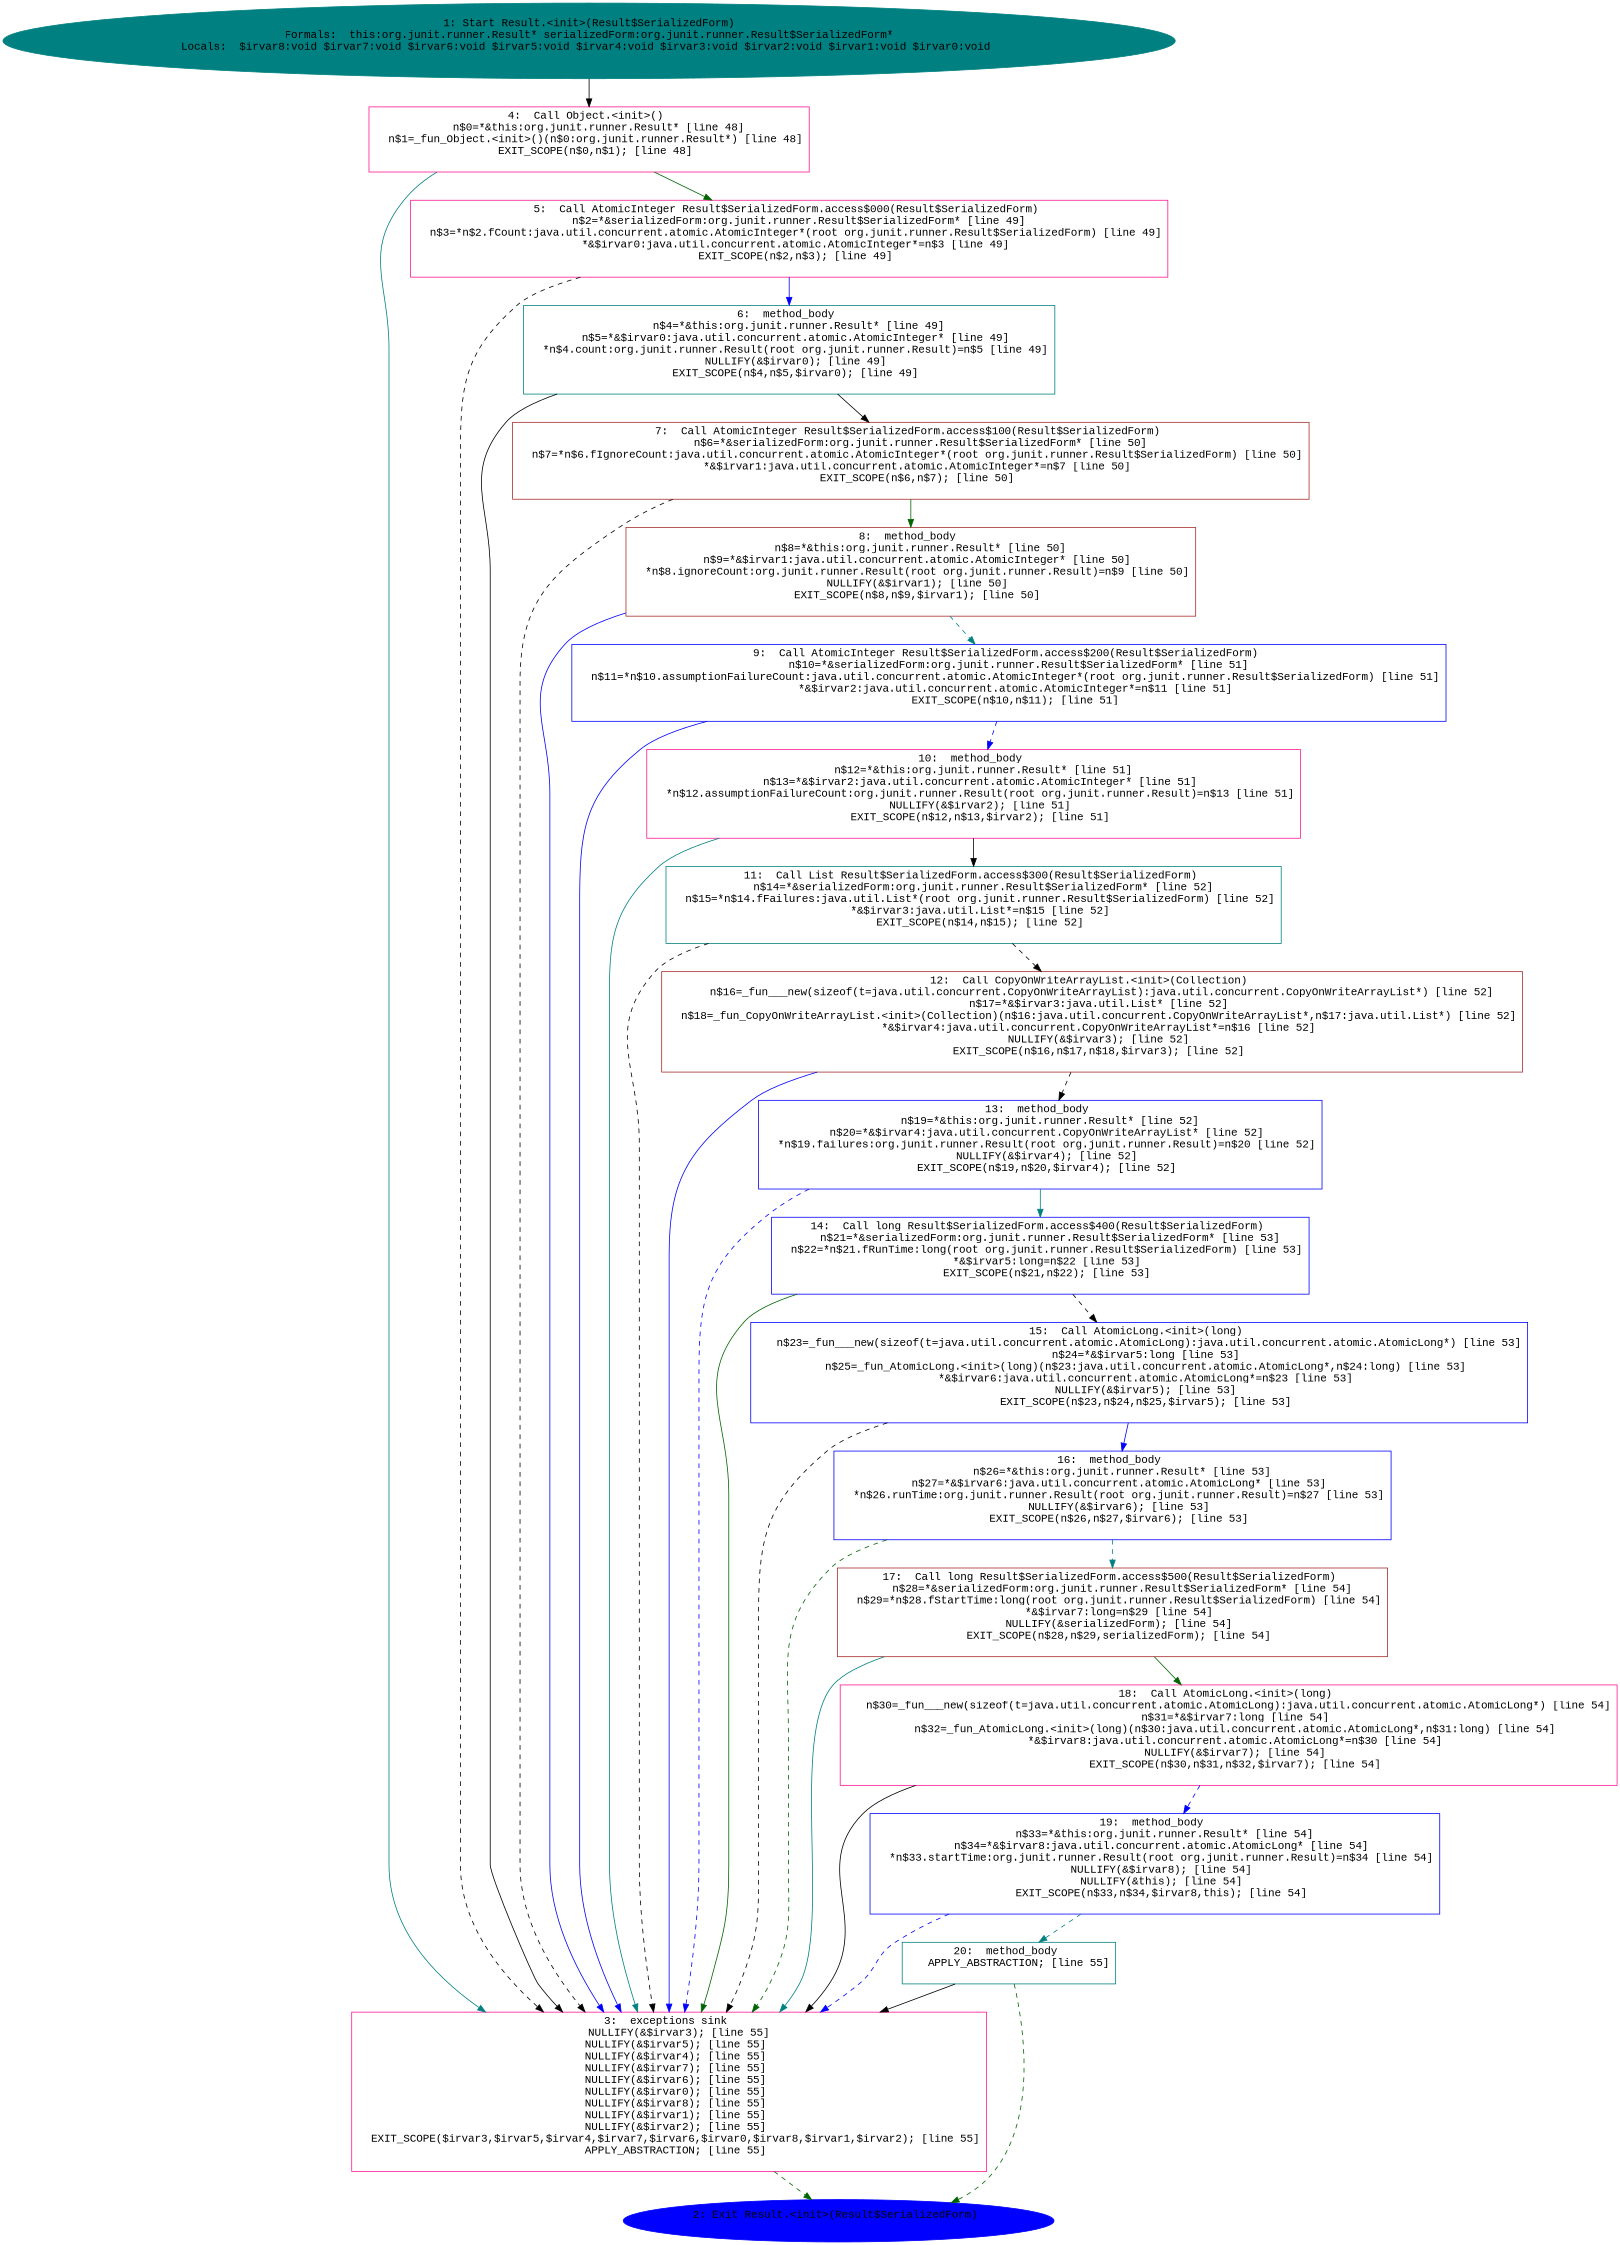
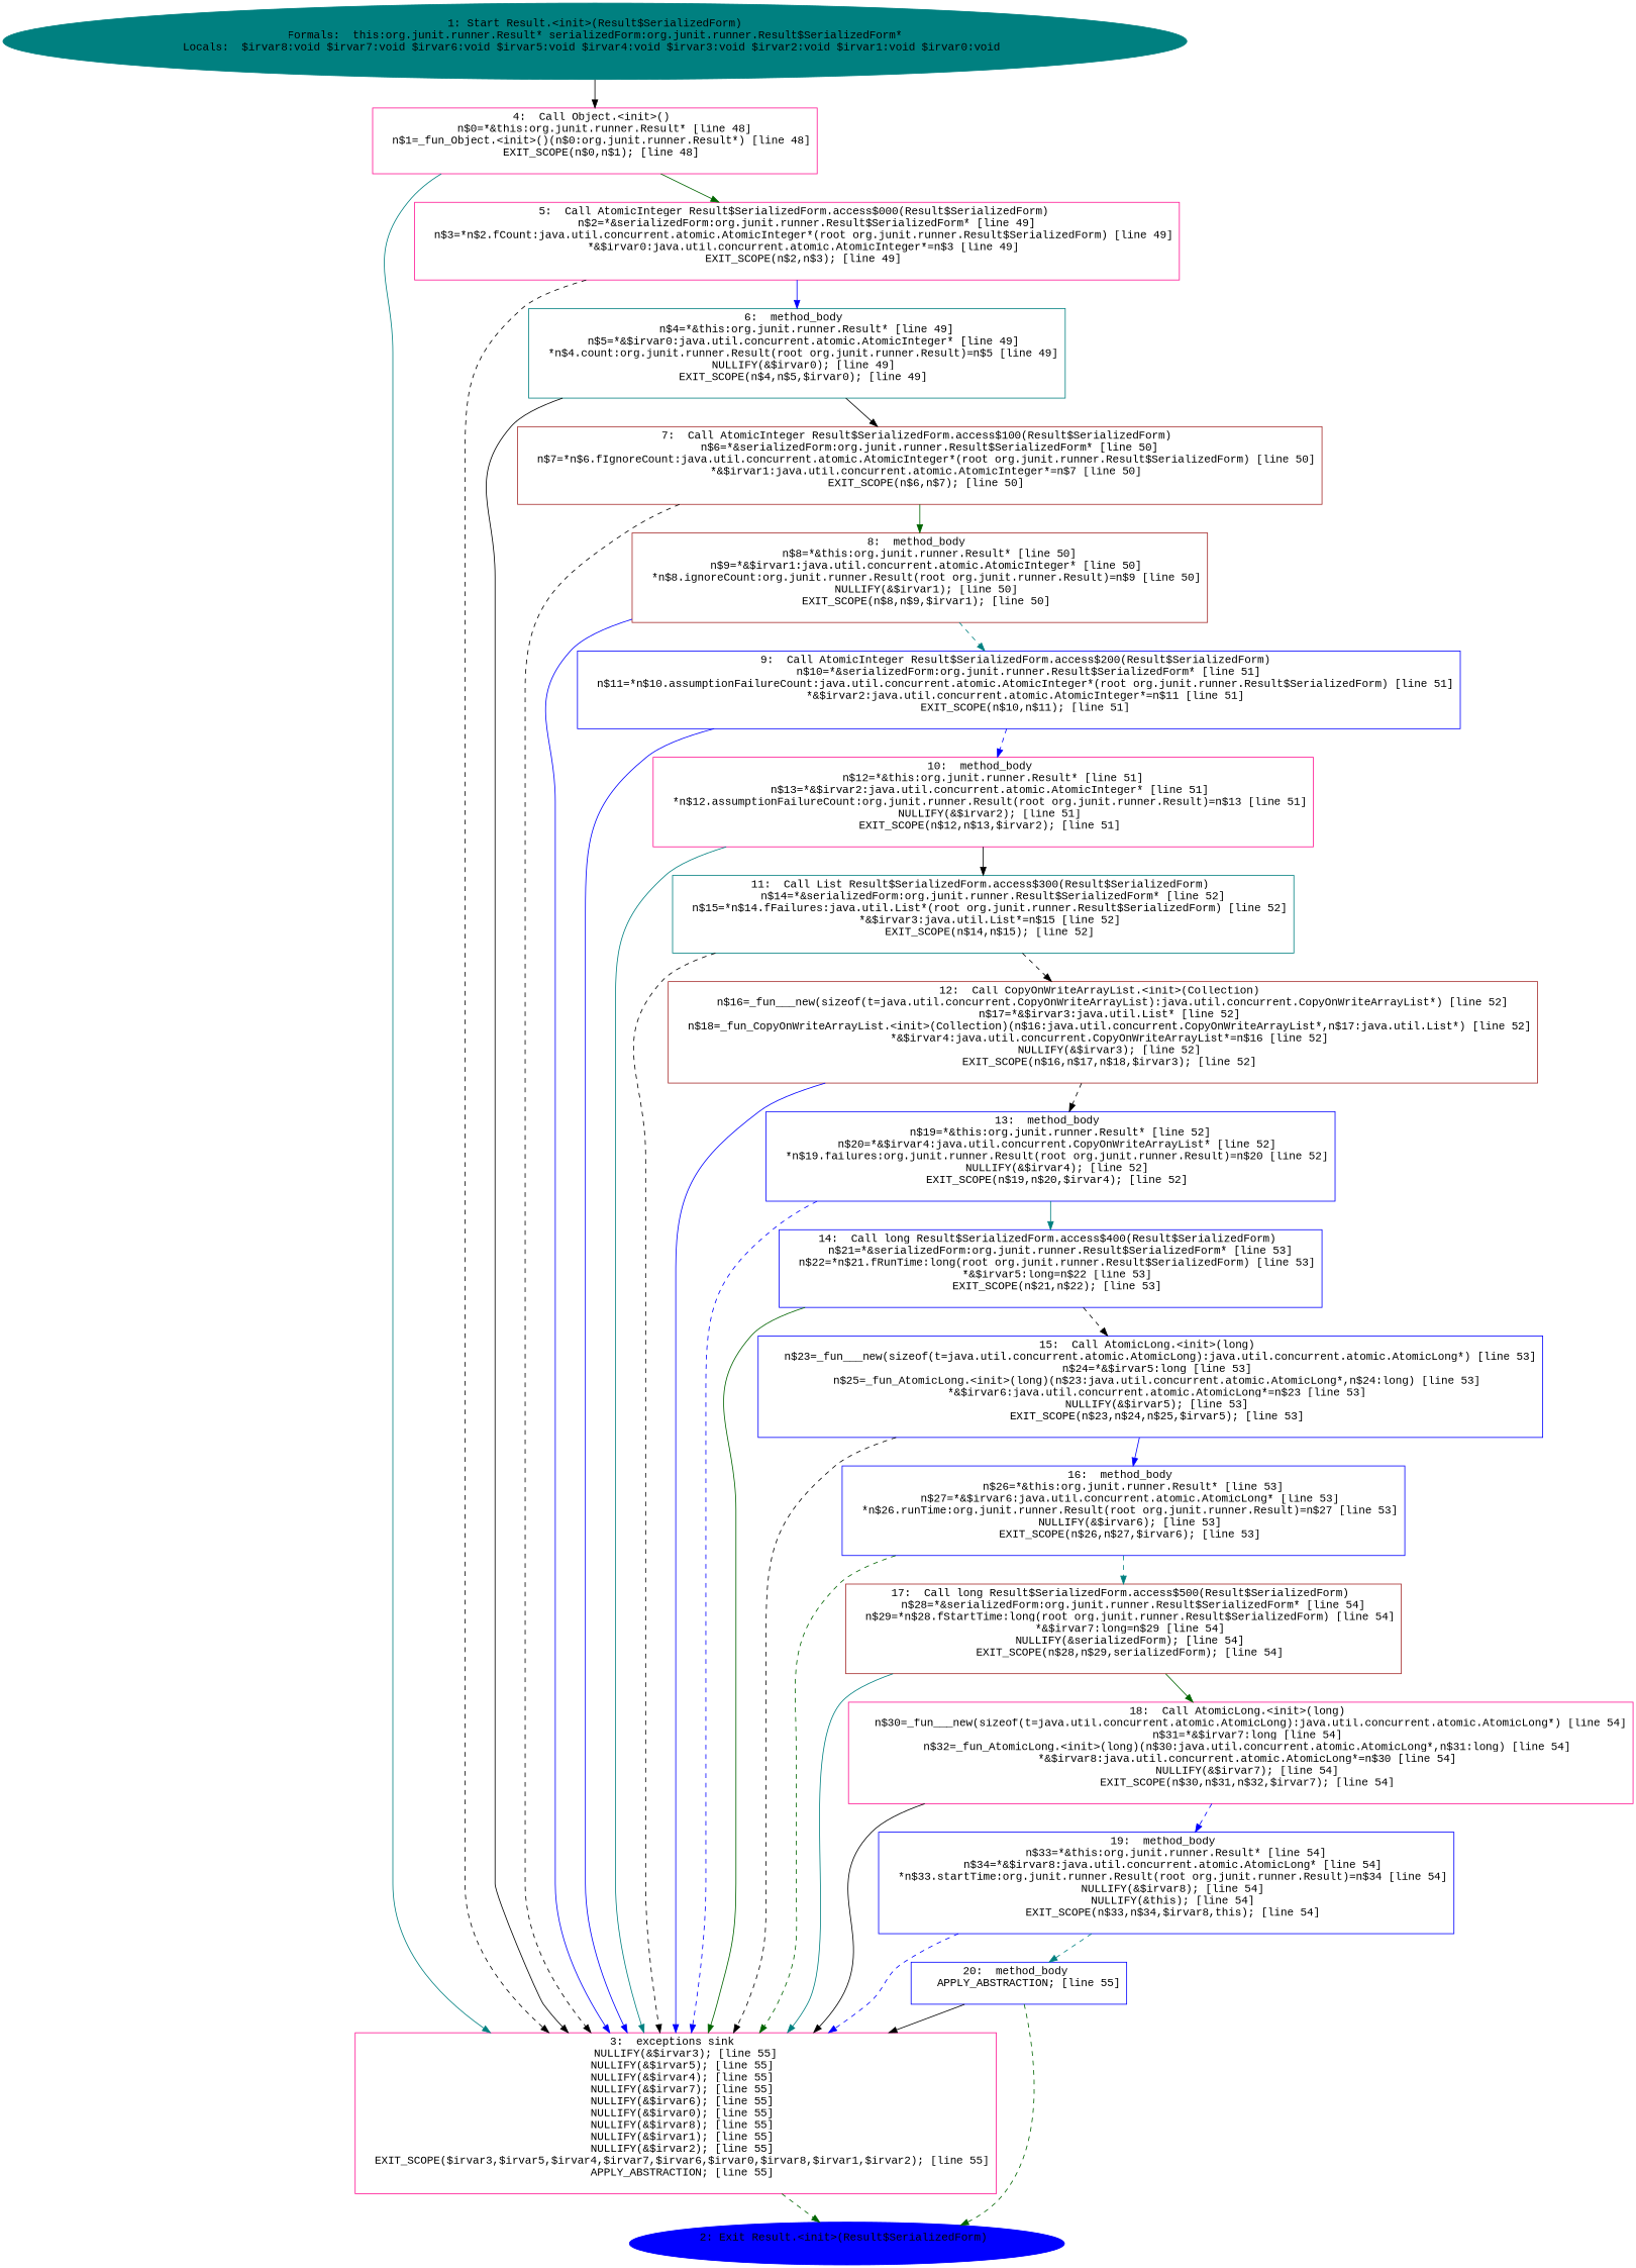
  digraph {
    fontname="Liberation Mono"
    node [color=blue fontname="Liberation Mono" shape=box]
    edge [color=black style=solid fontname="Liberation Mono"]
    n1 [color=teal label="1: Start Result.<init>(Result$SerializedForm)\nFormals:  this:org.junit.runner.Result* serializedForm:org.junit.runner.Result$SerializedForm*\nLocals:  $irvar8:void $irvar7:void $irvar6:void $irvar5:void $irvar4:void $irvar3:void $irvar2:void $irvar1:void $irvar0:void \n  " style=filled shape=""]
    n2 [label="4:  Call Object.<init>() \n   n$0=*&this:org.junit.runner.Result* [line 48]\n  n$1=_fun_Object.<init>()(n$0:org.junit.runner.Result*) [line 48]\n  EXIT_SCOPE(n$0,n$1); [line 48]\n " color=deeppink]
    n3 [label="3:  exceptions sink \n   NULLIFY(&$irvar3); [line 55]\n  NULLIFY(&$irvar5); [line 55]\n  NULLIFY(&$irvar4); [line 55]\n  NULLIFY(&$irvar7); [line 55]\n  NULLIFY(&$irvar6); [line 55]\n  NULLIFY(&$irvar0); [line 55]\n  NULLIFY(&$irvar8); [line 55]\n  NULLIFY(&$irvar1); [line 55]\n  NULLIFY(&$irvar2); [line 55]\n  EXIT_SCOPE($irvar3,$irvar5,$irvar4,$irvar7,$irvar6,$irvar0,$irvar8,$irvar1,$irvar2); [line 55]\n  APPLY_ABSTRACTION; [line 55]\n " color=deeppink]
    n4 [label="5:  Call AtomicInteger Result$SerializedForm.access$000(Result$SerializedForm) \n   n$2=*&serializedForm:org.junit.runner.Result$SerializedForm* [line 49]\n  n$3=*n$2.fCount:java.util.concurrent.atomic.AtomicInteger*(root org.junit.runner.Result$SerializedForm) [line 49]\n  *&$irvar0:java.util.concurrent.atomic.AtomicInteger*=n$3 [line 49]\n  EXIT_SCOPE(n$2,n$3); [line 49]\n " color=deeppink]
    n5 [label="2: Exit Result.<init>(Result$SerializedForm) \n  " style=filled shape=""]
    n6 [label="6:  method_body \n   n$4=*&this:org.junit.runner.Result* [line 49]\n  n$5=*&$irvar0:java.util.concurrent.atomic.AtomicInteger* [line 49]\n  *n$4.count:org.junit.runner.Result(root org.junit.runner.Result)=n$5 [line 49]\n  NULLIFY(&$irvar0); [line 49]\n  EXIT_SCOPE(n$4,n$5,$irvar0); [line 49]\n " color=teal]
    n7 [label="7:  Call AtomicInteger Result$SerializedForm.access$100(Result$SerializedForm) \n   n$6=*&serializedForm:org.junit.runner.Result$SerializedForm* [line 50]\n  n$7=*n$6.fIgnoreCount:java.util.concurrent.atomic.AtomicInteger*(root org.junit.runner.Result$SerializedForm) [line 50]\n  *&$irvar1:java.util.concurrent.atomic.AtomicInteger*=n$7 [line 50]\n  EXIT_SCOPE(n$6,n$7); [line 50]\n " color=brown]
    n8 [label="8:  method_body \n   n$8=*&this:org.junit.runner.Result* [line 50]\n  n$9=*&$irvar1:java.util.concurrent.atomic.AtomicInteger* [line 50]\n  *n$8.ignoreCount:org.junit.runner.Result(root org.junit.runner.Result)=n$9 [line 50]\n  NULLIFY(&$irvar1); [line 50]\n  EXIT_SCOPE(n$8,n$9,$irvar1); [line 50]\n " color=brown]
    n9 [label="9:  Call AtomicInteger Result$SerializedForm.access$200(Result$SerializedForm) \n   n$10=*&serializedForm:org.junit.runner.Result$SerializedForm* [line 51]\n  n$11=*n$10.assumptionFailureCount:java.util.concurrent.atomic.AtomicInteger*(root org.junit.runner.Result$SerializedForm) [line 51]\n  *&$irvar2:java.util.concurrent.atomic.AtomicInteger*=n$11 [line 51]\n  EXIT_SCOPE(n$10,n$11); [line 51]\n "]
    n10 [label="10:  method_body \n   n$12=*&this:org.junit.runner.Result* [line 51]\n  n$13=*&$irvar2:java.util.concurrent.atomic.AtomicInteger* [line 51]\n  *n$12.assumptionFailureCount:org.junit.runner.Result(root org.junit.runner.Result)=n$13 [line 51]\n  NULLIFY(&$irvar2); [line 51]\n  EXIT_SCOPE(n$12,n$13,$irvar2); [line 51]\n " color=deeppink]
    n11 [label="11:  Call List Result$SerializedForm.access$300(Result$SerializedForm) \n   n$14=*&serializedForm:org.junit.runner.Result$SerializedForm* [line 52]\n  n$15=*n$14.fFailures:java.util.List*(root org.junit.runner.Result$SerializedForm) [line 52]\n  *&$irvar3:java.util.List*=n$15 [line 52]\n  EXIT_SCOPE(n$14,n$15); [line 52]\n " color=teal]
    n12 [label="12:  Call CopyOnWriteArrayList.<init>(Collection) \n   n$16=_fun___new(sizeof(t=java.util.concurrent.CopyOnWriteArrayList):java.util.concurrent.CopyOnWriteArrayList*) [line 52]\n  n$17=*&$irvar3:java.util.List* [line 52]\n  n$18=_fun_CopyOnWriteArrayList.<init>(Collection)(n$16:java.util.concurrent.CopyOnWriteArrayList*,n$17:java.util.List*) [line 52]\n  *&$irvar4:java.util.concurrent.CopyOnWriteArrayList*=n$16 [line 52]\n  NULLIFY(&$irvar3); [line 52]\n  EXIT_SCOPE(n$16,n$17,n$18,$irvar3); [line 52]\n " color=brown]
    n13 [label="13:  method_body \n   n$19=*&this:org.junit.runner.Result* [line 52]\n  n$20=*&$irvar4:java.util.concurrent.CopyOnWriteArrayList* [line 52]\n  *n$19.failures:org.junit.runner.Result(root org.junit.runner.Result)=n$20 [line 52]\n  NULLIFY(&$irvar4); [line 52]\n  EXIT_SCOPE(n$19,n$20,$irvar4); [line 52]\n "]
    n14 [label="14:  Call long Result$SerializedForm.access$400(Result$SerializedForm) \n   n$21=*&serializedForm:org.junit.runner.Result$SerializedForm* [line 53]\n  n$22=*n$21.fRunTime:long(root org.junit.runner.Result$SerializedForm) [line 53]\n  *&$irvar5:long=n$22 [line 53]\n  EXIT_SCOPE(n$21,n$22); [line 53]\n "]
    n15 [label="15:  Call AtomicLong.<init>(long) \n   n$23=_fun___new(sizeof(t=java.util.concurrent.atomic.AtomicLong):java.util.concurrent.atomic.AtomicLong*) [line 53]\n  n$24=*&$irvar5:long [line 53]\n  n$25=_fun_AtomicLong.<init>(long)(n$23:java.util.concurrent.atomic.AtomicLong*,n$24:long) [line 53]\n  *&$irvar6:java.util.concurrent.atomic.AtomicLong*=n$23 [line 53]\n  NULLIFY(&$irvar5); [line 53]\n  EXIT_SCOPE(n$23,n$24,n$25,$irvar5); [line 53]\n "]
    n16 [label="16:  method_body \n   n$26=*&this:org.junit.runner.Result* [line 53]\n  n$27=*&$irvar6:java.util.concurrent.atomic.AtomicLong* [line 53]\n  *n$26.runTime:org.junit.runner.Result(root org.junit.runner.Result)=n$27 [line 53]\n  NULLIFY(&$irvar6); [line 53]\n  EXIT_SCOPE(n$26,n$27,$irvar6); [line 53]\n "]
    n17 [label="17:  Call long Result$SerializedForm.access$500(Result$SerializedForm) \n   n$28=*&serializedForm:org.junit.runner.Result$SerializedForm* [line 54]\n  n$29=*n$28.fStartTime:long(root org.junit.runner.Result$SerializedForm) [line 54]\n  *&$irvar7:long=n$29 [line 54]\n  NULLIFY(&serializedForm); [line 54]\n  EXIT_SCOPE(n$28,n$29,serializedForm); [line 54]\n " color=brown]
    n18 [label="18:  Call AtomicLong.<init>(long) \n   n$30=_fun___new(sizeof(t=java.util.concurrent.atomic.AtomicLong):java.util.concurrent.atomic.AtomicLong*) [line 54]\n  n$31=*&$irvar7:long [line 54]\n  n$32=_fun_AtomicLong.<init>(long)(n$30:java.util.concurrent.atomic.AtomicLong*,n$31:long) [line 54]\n  *&$irvar8:java.util.concurrent.atomic.AtomicLong*=n$30 [line 54]\n  NULLIFY(&$irvar7); [line 54]\n  EXIT_SCOPE(n$30,n$31,n$32,$irvar7); [line 54]\n " color=deeppink]
    n19 [label="19:  method_body \n   n$33=*&this:org.junit.runner.Result* [line 54]\n  n$34=*&$irvar8:java.util.concurrent.atomic.AtomicLong* [line 54]\n  *n$33.startTime:org.junit.runner.Result(root org.junit.runner.Result)=n$34 [line 54]\n  NULLIFY(&$irvar8); [line 54]\n  NULLIFY(&this); [line 54]\n  EXIT_SCOPE(n$33,n$34,$irvar8,this); [line 54]\n "]
-   n20 [label="20:  method_body \n   APPLY_ABSTRACTION; [line 55]\n " color=teal]
+   n20 [label="20:  method_body \n   APPLY_ABSTRACTION; [line 55]\n "]
    n1 -> n2
    n2 -> n3 [color=teal]
    n2 -> n4 [color=darkgreen]
    n3 -> n5 [color=darkgreen style=dashed]
    n4 -> n3 [style=dashed]
    n4 -> n6 [color=blue]
    n6 -> n3
    n6 -> n7
    n7 -> n3 [style=dashed]
    n7 -> n8 [color=darkgreen]
    n8 -> n3 [color=blue]
    n8 -> n9 [color=teal style=dashed]
    n9 -> n3 [color=blue]
    n9 -> n10 [color=blue style=dashed]
    n10 -> n3 [color=teal]
    n10 -> n11
    n11 -> n3 [style=dashed]
    n11 -> n12 [style=dashed]
    n12 -> n3 [color=blue]
    n12 -> n13 [style=dashed]
    n13 -> n3 [color=blue style=dashed]
    n13 -> n14 [color=teal]
    n14 -> n3 [color=darkgreen]
    n14 -> n15 [style=dashed]
    n15 -> n3 [style=dashed]
    n15 -> n16 [color=blue]
    n16 -> n3 [color=darkgreen style=dashed]
    n16 -> n17 [color=teal style=dashed]
    n17 -> n3 [color=teal]
    n17 -> n18 [color=darkgreen]
    n18 -> n3
    n18 -> n19 [color=blue style=dashed]
    n19 -> n3 [color=blue style=dashed]
    n19 -> n20 [color=teal style=dashed]
    n20 -> n3
    n20 -> n5 [color=darkgreen style=dashed]
  }
